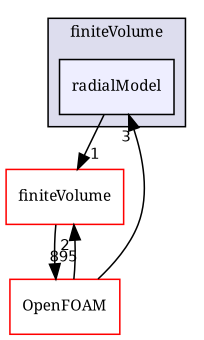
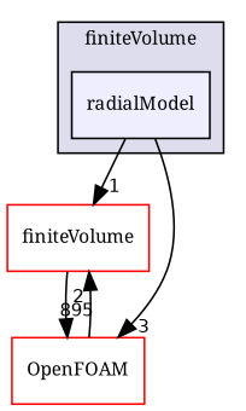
  digraph {
    compound=true
    fontname="Noto Serif"
    node [fontname="Noto Serif" fontsize=10 shape=box color=red]
    edge [fontname="Noto Serif" labeldistance=1.5 labelfontname=Helvetica labelfontsize=10]
    n1 [fillcolor="#eeeeff" label=radialModel pencolor=black style=filled color=""]
    n2 [label=finiteVolume]
    n3 [label=OpenFOAM]
    subgraph cluster_1 {
      bgcolor="#ddddee"
      fontsize=10
      label=finiteVolume
      pencolor=black
      n1
    }
    n1 -> n2 [headlabel=1]
-   n3 -> n1 [headlabel=3]
+   n1 -> n3 [headlabel=3]
    n2 -> n3 [headlabel=895]
    n3 -> n2 [headlabel=2]
  }
